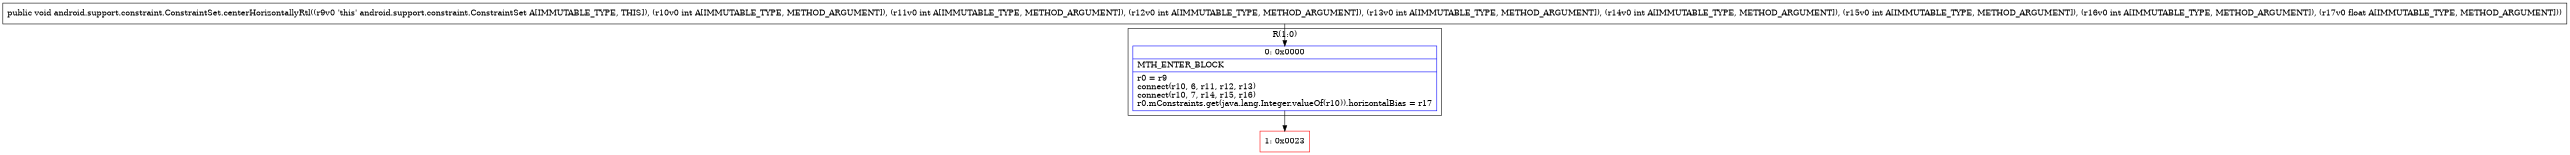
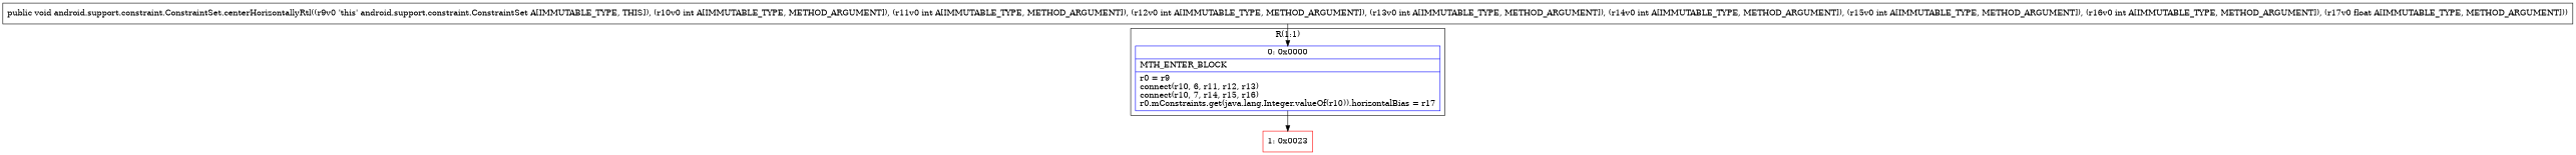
  digraph {
    node [shape=record]
    n1 [color=blue label="{0\:\ 0x0000|MTH_ENTER_BLOCK\l|r0 = r9\lconnect(r10, 6, r11, r12, r13)\lconnect(r10, 7, r14, r15, r16)\lr0.mConstraints.get(java.lang.Integer.valueOf(r10)).horizontalBias = r17\l}"]
    n2 [color=red label="{1\:\ 0x0023}"]
    n3 [label="{public void android.support.constraint.ConstraintSet.centerHorizontallyRtl((r9v0 'this' android.support.constraint.ConstraintSet A[IMMUTABLE_TYPE, THIS]), (r10v0 int A[IMMUTABLE_TYPE, METHOD_ARGUMENT]), (r11v0 int A[IMMUTABLE_TYPE, METHOD_ARGUMENT]), (r12v0 int A[IMMUTABLE_TYPE, METHOD_ARGUMENT]), (r13v0 int A[IMMUTABLE_TYPE, METHOD_ARGUMENT]), (r14v0 int A[IMMUTABLE_TYPE, METHOD_ARGUMENT]), (r15v0 int A[IMMUTABLE_TYPE, METHOD_ARGUMENT]), (r16v0 int A[IMMUTABLE_TYPE, METHOD_ARGUMENT]), (r17v0 float A[IMMUTABLE_TYPE, METHOD_ARGUMENT])) }"]
    subgraph cluster_1 {
-     label="R(1:0)"
+     label="R(1:1)"
      n1
    }
    n1 -> n2
    n3 -> n1
  }
